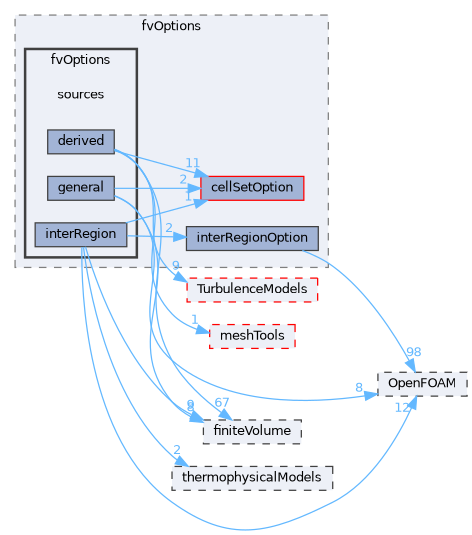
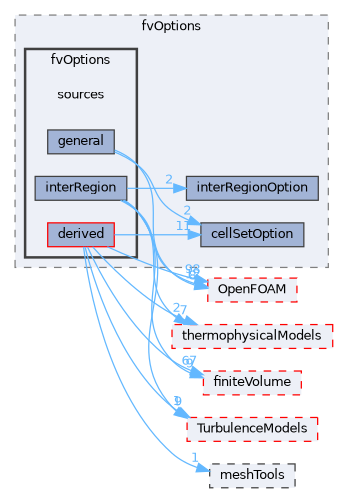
  digraph {
    compound=true
    rankdir=LR
    node [fontname=Helvetica fontsize=10 shape=box color=grey25 fillcolor="#a2b4d6" style=filled]
    edge [color=steelblue1 fontcolor=steelblue1 fontname=Helvetica fontsize=10 headlabel=2 labeldistance=1.5 labelfontname=Helvetica labelfontsize=10]
    n1 [height=0.2 label=sources shape=plaintext width=0.4 color="" fillcolor="" style=""]
-   n2 [height=0.2 label=derived width=0.4]
+   n2 [color=red height=0.2 label=derived width=0.4]
    n3 [height=0.2 label=general width=0.4]
    n4 [height=0.2 label=interRegion width=0.4]
-   n5 [color=red height=0.2 label=cellSetOption width=0.4]
+   n5 [height=0.2 label=cellSetOption width=0.4]
    n6 [height=0.2 label=interRegionOption width=0.4]
    n7 [color=red fillcolor="#edf0f7" height=0.2 label=TurbulenceModels style="filled,dashed" width=0.4]
-   n8 [fillcolor="#edf0f7" height=0.2 label=thermophysicalModels style="filled,dashed" width=0.4]
-   n9 [fillcolor="#edf0f7" height=0.2 label=finiteVolume style="filled,dashed" width=0.4]
-   n10 [color=red fillcolor="#edf0f7" height=0.2 label=meshTools style="filled,dashed" width=0.4]
-   n11 [fillcolor="#edf0f7" height=0.2 label=OpenFOAM style="filled,dashed" width=0.4]
+   n8 [color=red fillcolor="#edf0f7" height=0.2 label=thermophysicalModels style="filled,dashed" width=0.4]
+   n9 [color=red fillcolor="#edf0f7" height=0.2 label=finiteVolume style="filled,dashed" width=0.4]
+   n10 [fillcolor="#edf0f7" height=0.2 label=meshTools style="filled,dashed" width=0.4]
+   n11 [color=red fillcolor="#edf0f7" height=0.2 label=OpenFOAM style="filled,dashed" width=0.4]
    subgraph cluster_1 {
      bgcolor="#edf0f7"
      fontname=Helvetica
      fontsize=10
      label=fvOptions
      pencolor=grey50
      style="filled,dashed"
      n5
      n6
      subgraph cluster_2 {
        bgcolor="#edf0f7"
        fontname=Helvetica
        fontsize=10
        pencolor=grey25
        style="filled,bold"
        n1
        n2
        n3
        n4
      }
    }
    n2 -> n5 [headlabel=11]
    n2 -> n7 [headlabel=9]
+   n2 -> n8 [headlabel=7]
    n2 -> n9 [headlabel=67]
    n2 -> n10 [headlabel=1]
-   n6 -> n11 [headlabel=98]
+   n2 -> n11 [headlabel=98]
    n3 -> n5
-   n3 -> n9 [headlabel=8]
    n3 -> n11 [headlabel=8]
    n4 -> n6
-   n4 -> n5 [headlabel=1]
+   n4 -> n7 [headlabel=1]
    n4 -> n8
    n4 -> n9 [headlabel=9]
    n4 -> n11 [headlabel=12]
  }
